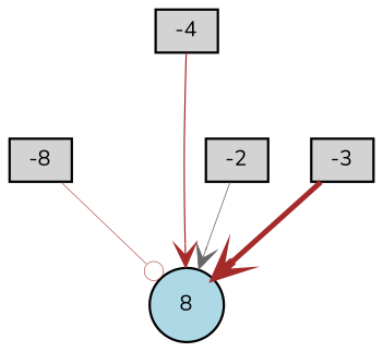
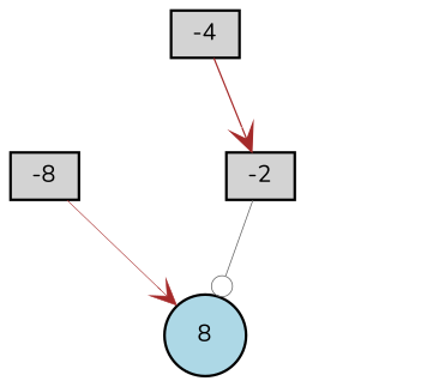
  digraph {
    fontname=Nunito
    node [fillcolor=lightgray fontname=Nunito fontsize=9 shape=box style=filled]
    edge [arrowhead=odot color=brown fontname=Nunito style=solid]
    n1 [height=0.2 label=-8 width=0.2]
    n2 [fillcolor=lightblue height=0.2 label=8 shape=circle width=0.2]
    -2 [height=0.2 width=0.2]
-   -3 [height=0.2 width=0.2]
    -4 [height=0.2 width=0.2]
-   n1 -> n2 [penwidth=0.24543602379684287]
-   -2 -> n2 [arrowhead=vee color=gray40 penwidth=0.3379895256846448]
-   -3 -> n2 [arrowhead=vee penwidth=2.2018157472580597]
-   -4 -> n2 [arrowhead=vee penwidth=0.5451855784607202]
+   n1 -> n2 [arrowhead=vee penwidth=0.24543602379684287]
+   -2 -> n2 [color=gray40 penwidth=0.3379895256846448]
+   -4 -> -2 [arrowhead=vee penwidth=0.5451855784607202]
  }
